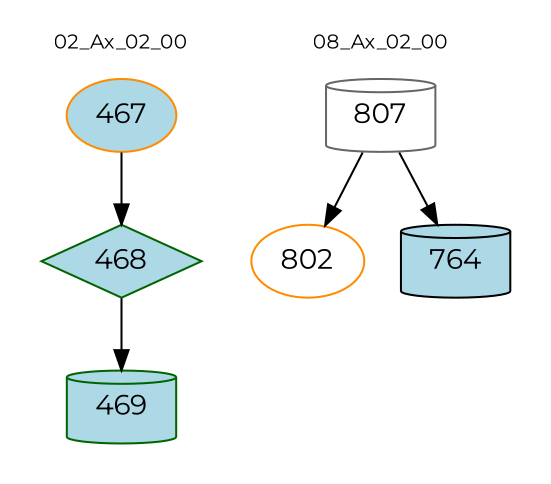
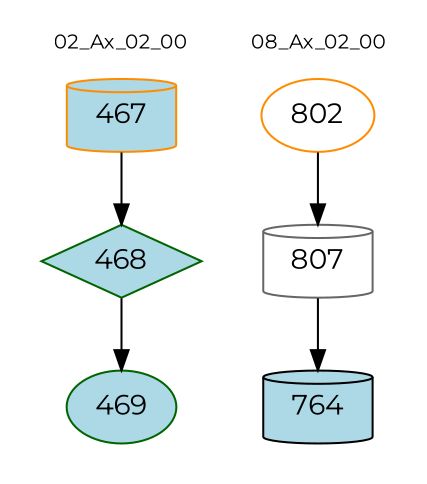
  digraph {
    fontname=Montserrat
    node [color=darkorange fillcolor=lightblue fontname=Montserrat shape=ellipse style=filled]
    edge [color=black fontname=Montserrat]
-   n1 [label=467]
+   n1 [label=467 shape=cylinder]
    n2 [color=darkgreen label=468 shape=diamond]
-   n3 [color=darkgreen label=469 shape=cylinder]
+   n3 [color=darkgreen label=469]
    n4 [color=gray40 fillcolor=white label=807 shape=cylinder]
    n5 [fillcolor=white label=802]
    n6 [color=black label=764 shape=cylinder]
    subgraph cluster_1 {
      color=white
      fontsize=10
      label="02_Ax_02_00"
      n1
      n2
      n3
    }
    subgraph cluster_2 {
      color=white
      fontsize=10
      label="08_Ax_02_00"
      n4
      n5
      n6
    }
    n1 -> n2
    n2 -> n3
-   n4 -> n5
+   n5 -> n4
    n4 -> n6
  }
